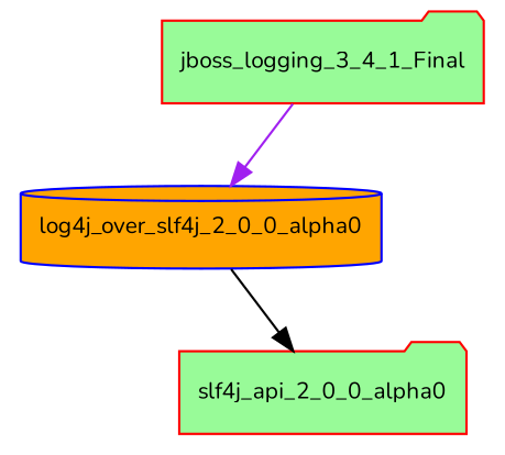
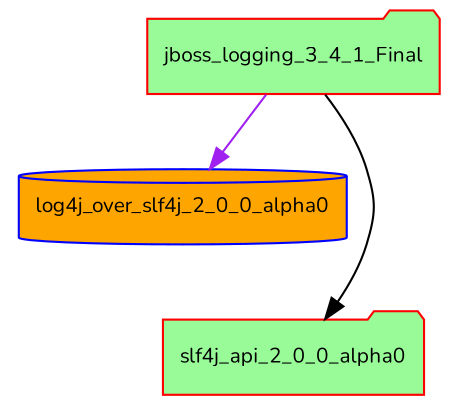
  digraph {
    fontname=Nunito
    node [color=red fillcolor=palegreen fontname=Nunito fontsize=10.0 shape=folder style=filled]
    edge [fontname=Nunito]
    log4j_over_slf4j_2_0_0_alpha0 [color=blue fillcolor=orange shape=cylinder]
    jboss_logging_3_4_1_Final
    slf4j_api_2_0_0_alpha0
    jboss_logging_3_4_1_Final -> log4j_over_slf4j_2_0_0_alpha0 [color=purple]
-   log4j_over_slf4j_2_0_0_alpha0 -> slf4j_api_2_0_0_alpha0 [color=black]
+   jboss_logging_3_4_1_Final -> slf4j_api_2_0_0_alpha0 [color=black]
  }
